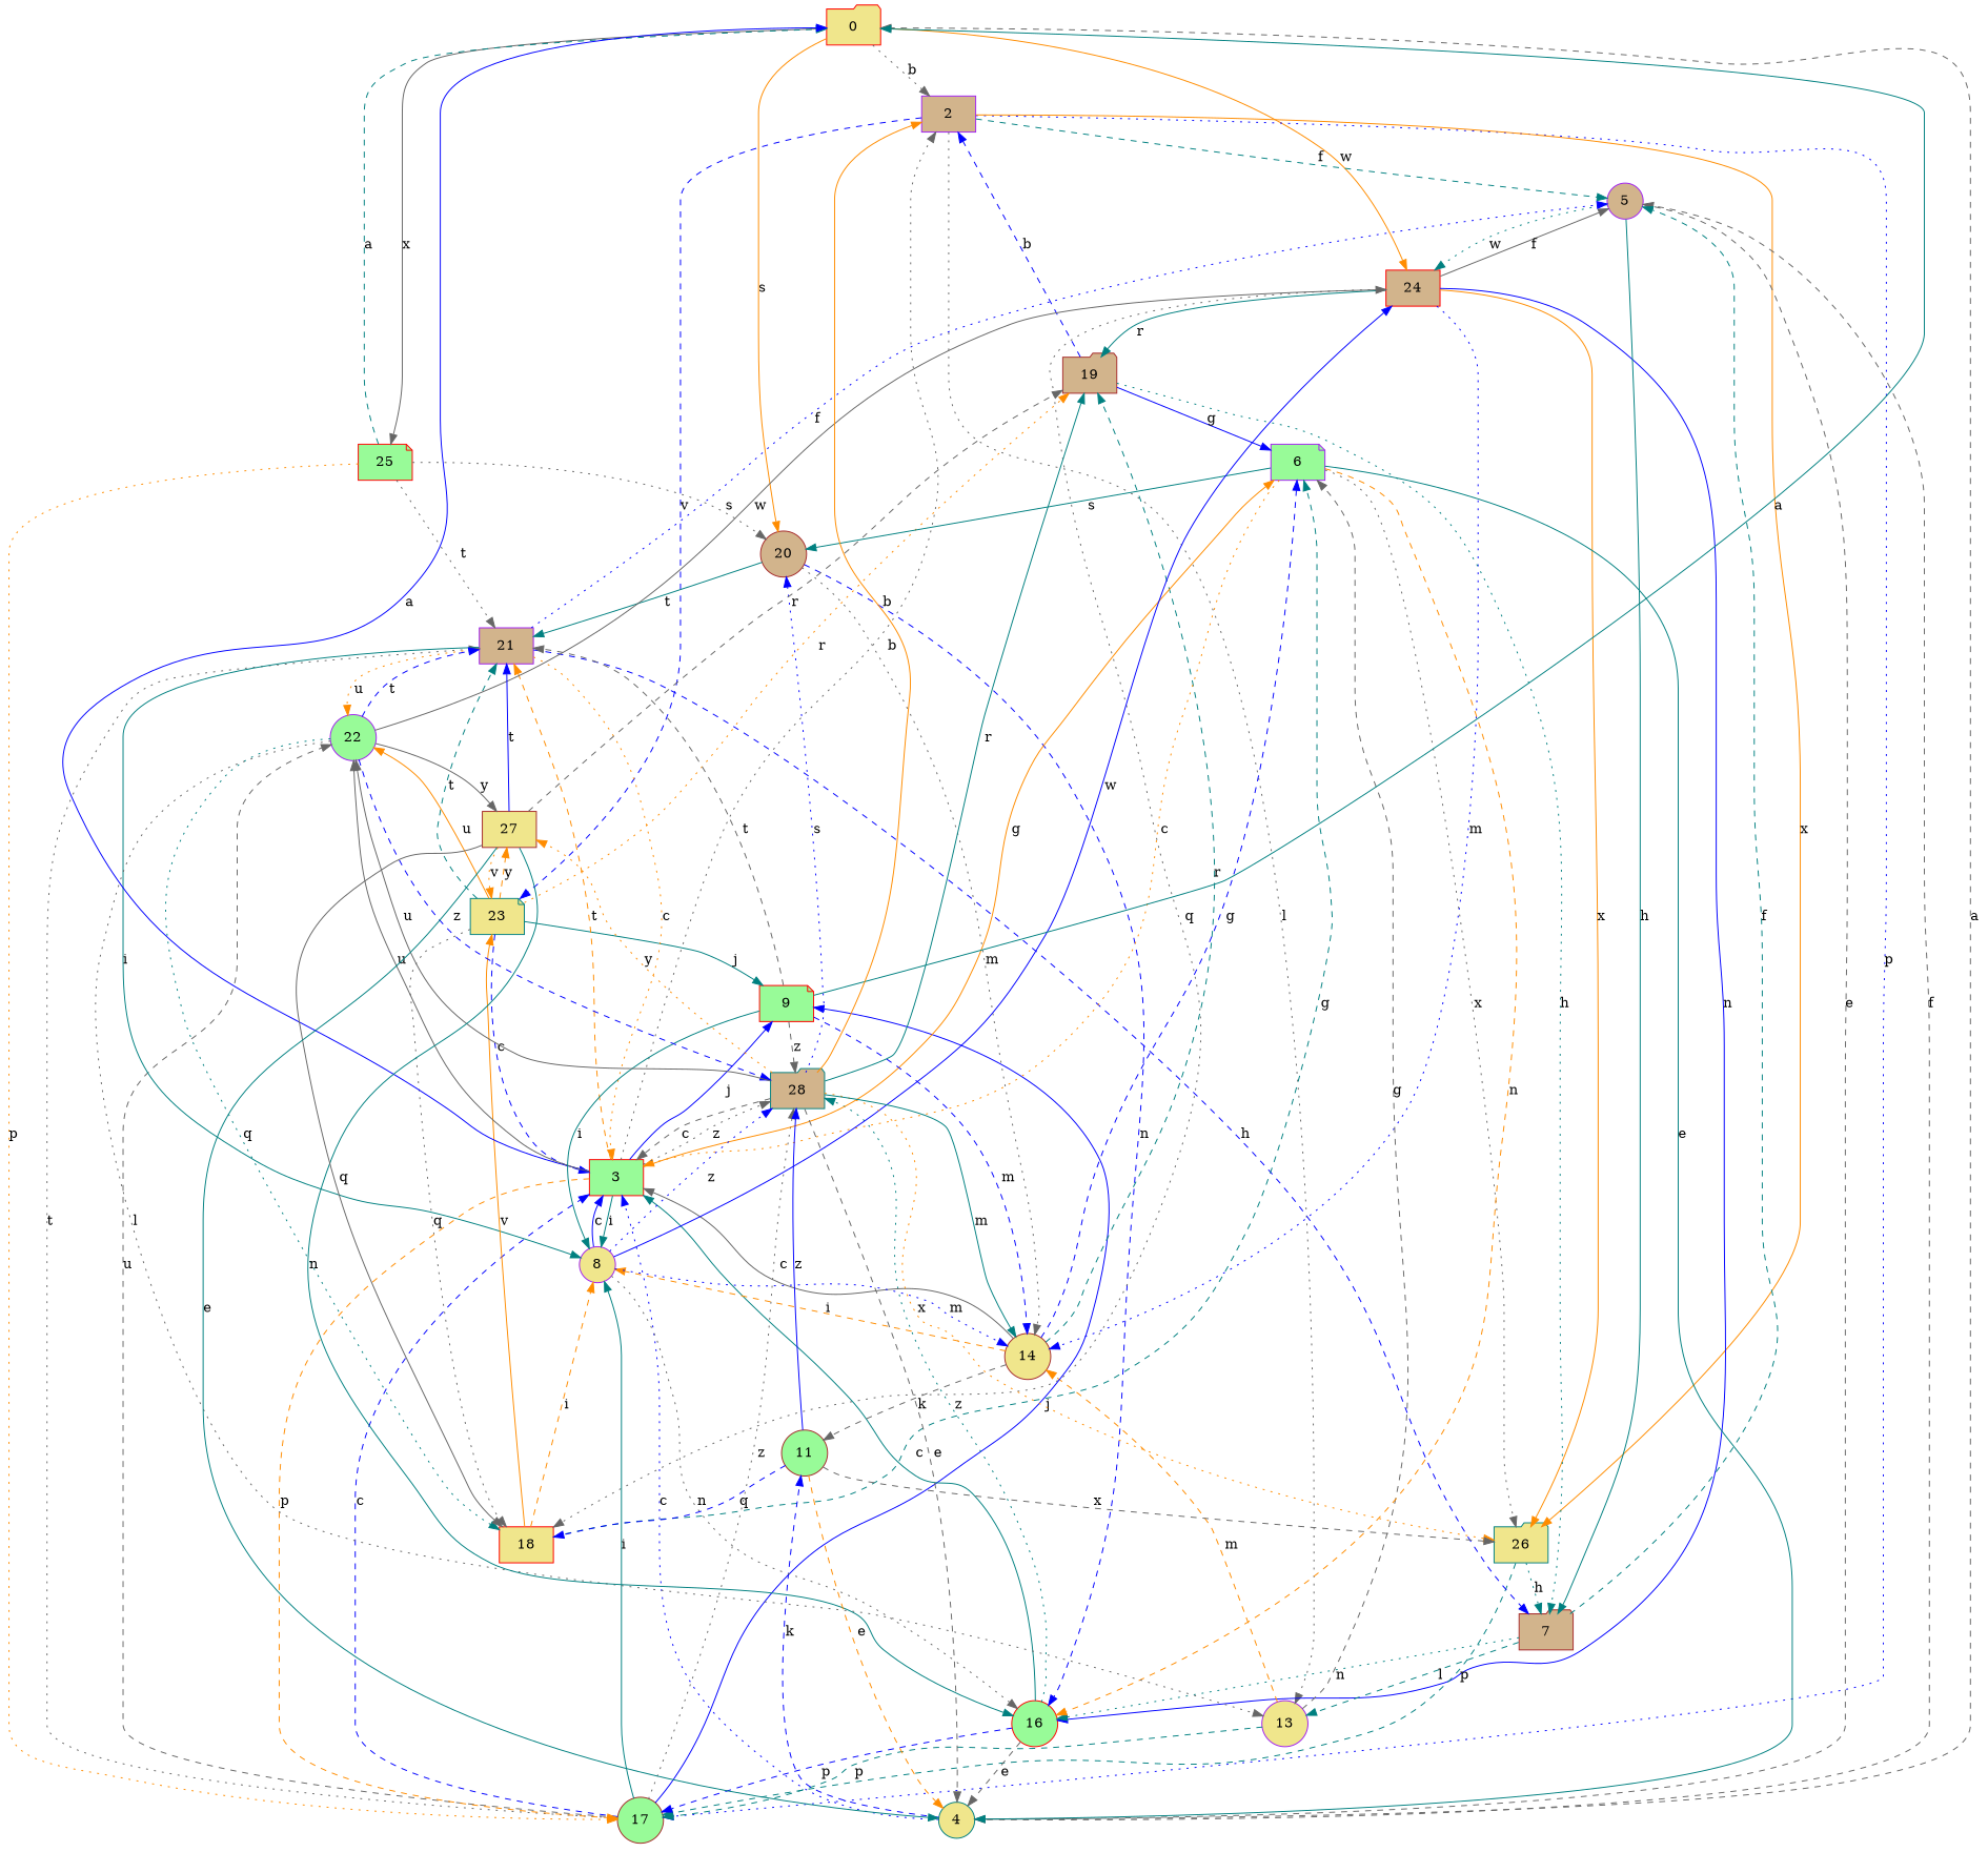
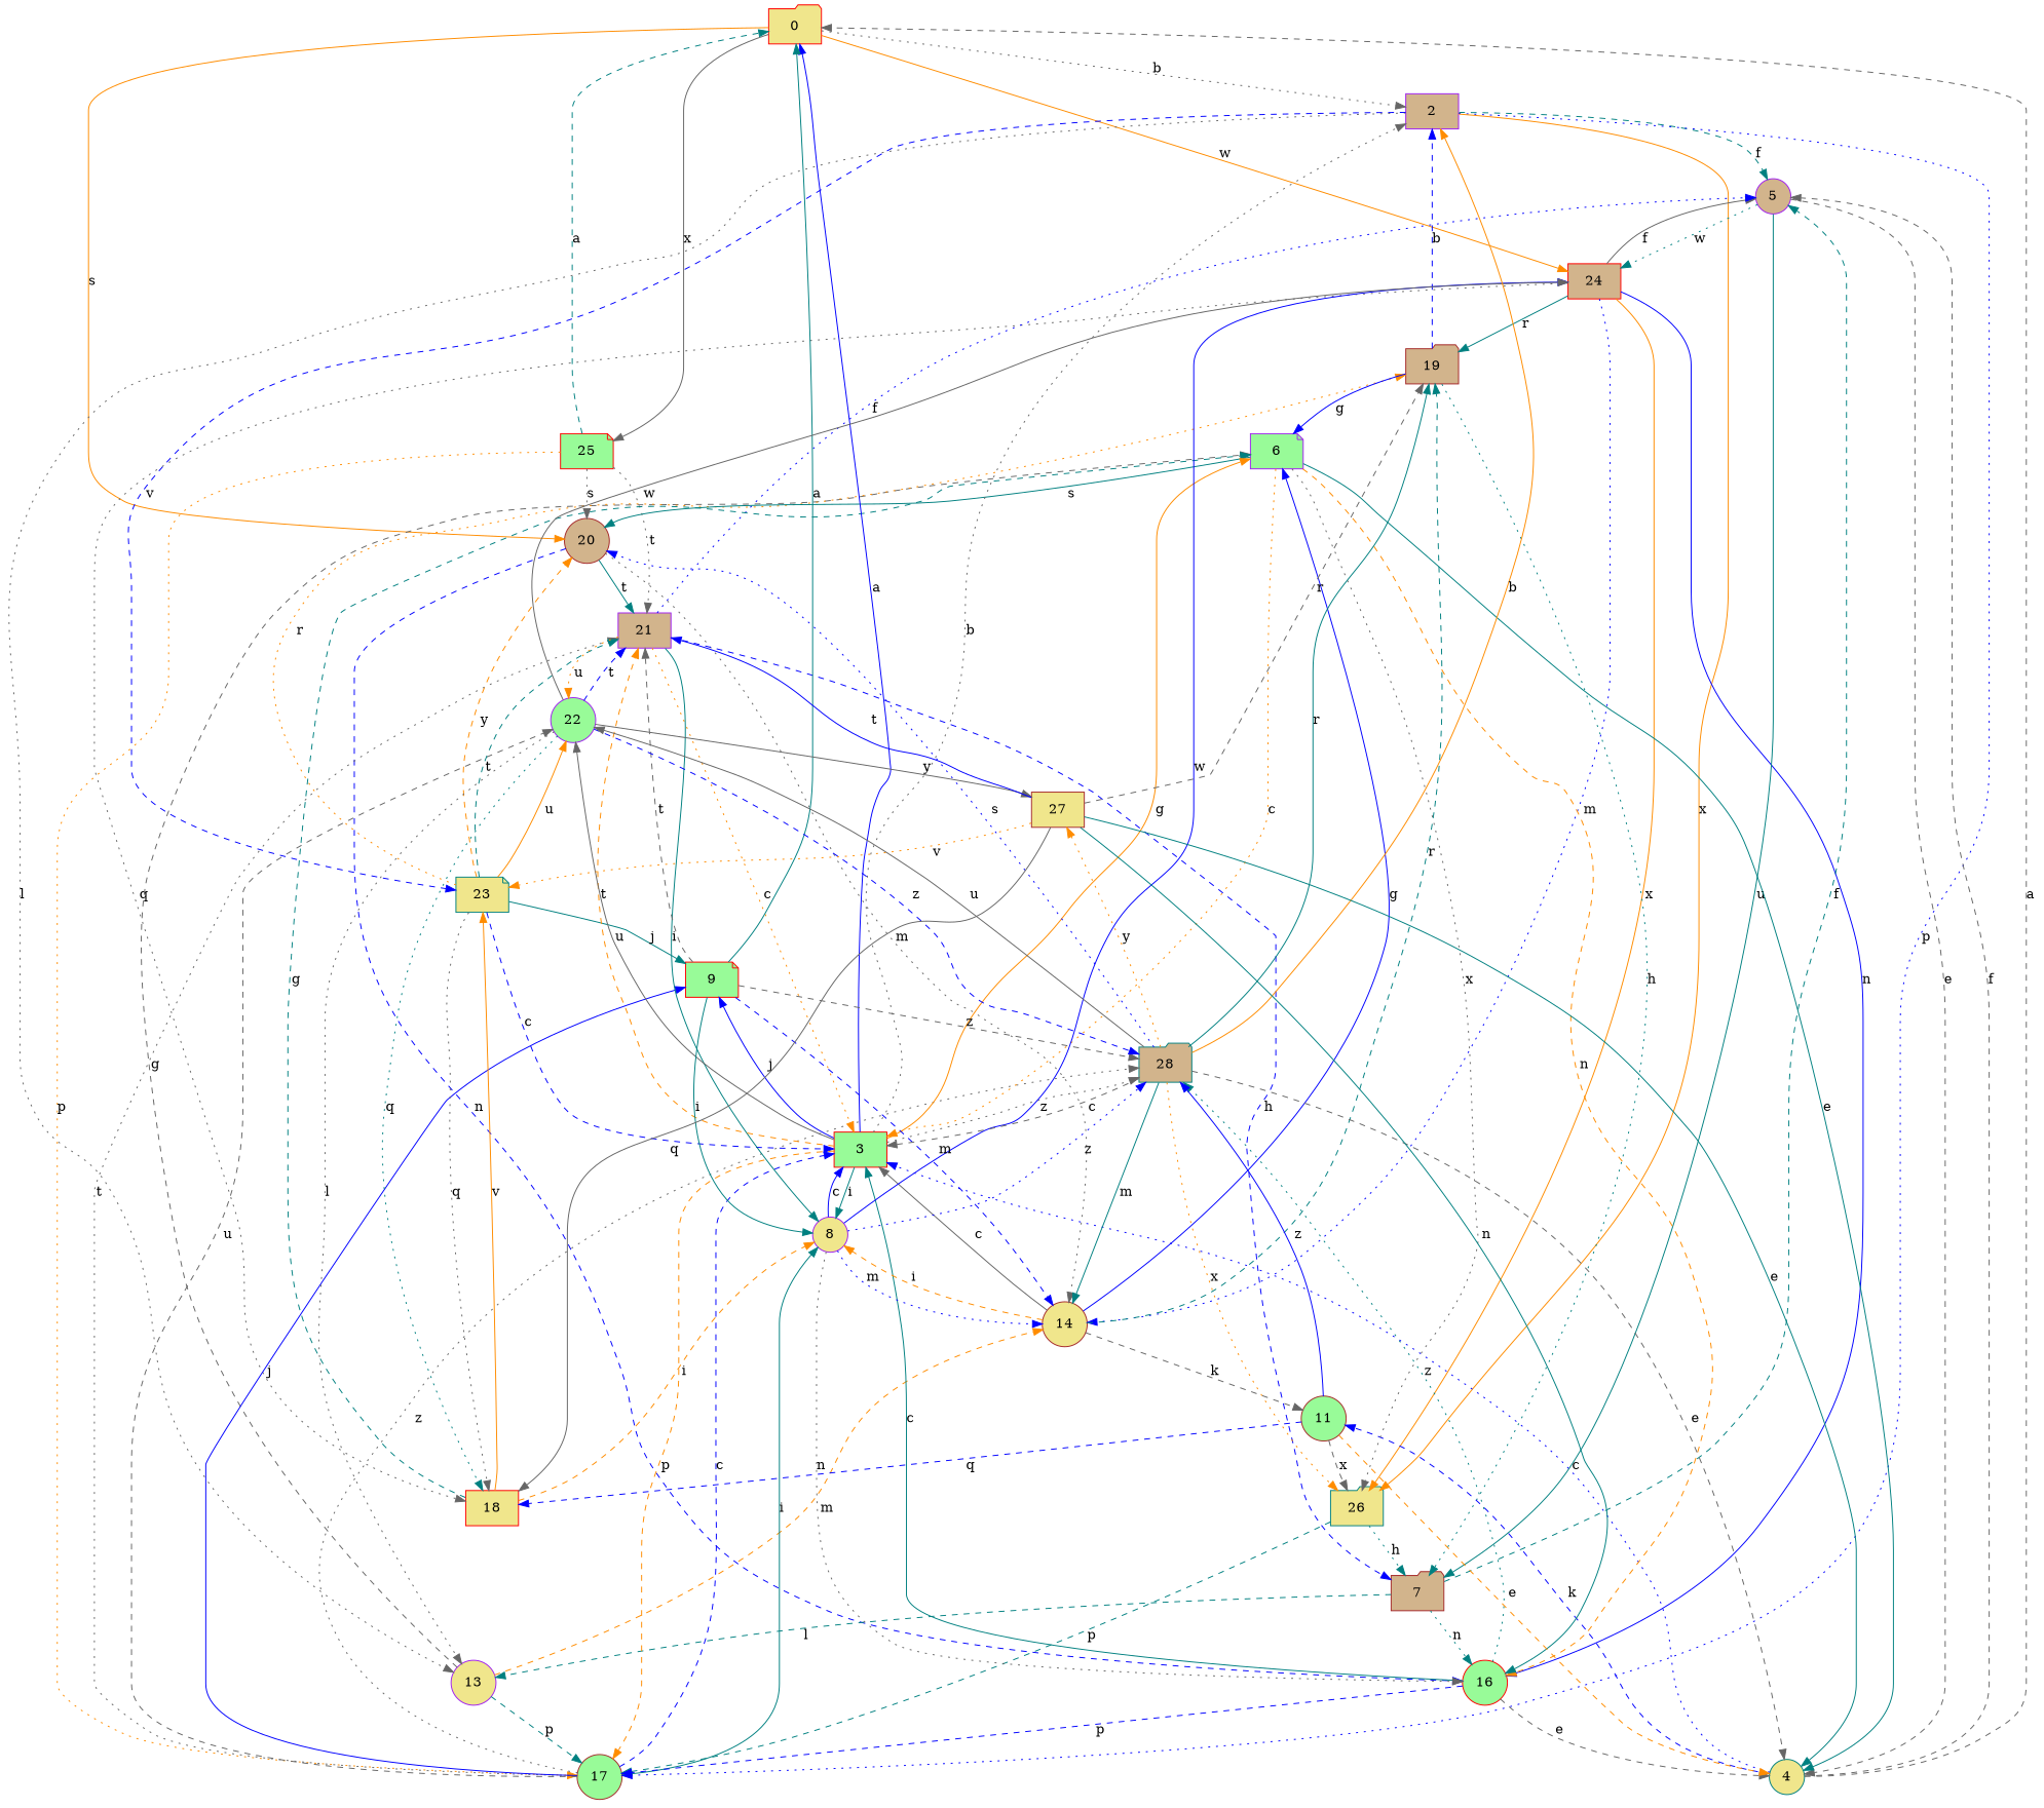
  strict digraph {
    node [color=red fillcolor=khaki shape=circle style=filled]
    edge [color=gray40 style=solid]
    0 [shape=folder]
    2 [color=purple fillcolor=tan shape=box]
    20 [color=brown fillcolor=tan]
    24 [fillcolor=tan shape=box]
    25 [fillcolor=palegreen shape=note]
    5 [color=purple fillcolor=tan]
    13 [color=purple]
    17 [color=brown fillcolor=palegreen]
    23 [color=teal shape=note]
    26 [color=teal shape=folder]
    21 [color=purple fillcolor=tan shape=box]
    16 [fillcolor=palegreen]
    14 [color=brown]
    18 [shape=box]
    19 [color=brown fillcolor=tan shape=folder]
    4 [color=teal]
    7 [color=brown fillcolor=tan shape=folder]
    6 [color=purple fillcolor=palegreen shape=note]
    3 [fillcolor=palegreen shape=box]
    8 [color=purple]
    9 [fillcolor=palegreen shape=note]
    22 [color=purple fillcolor=palegreen]
    28 [color=teal fillcolor=tan shape=folder]
    27 [color=brown shape=box]
    11 [color=brown fillcolor=palegreen]
    0 -> 2 [label=b style=dotted]
    0 -> 20 [color=darkorange label=s]
    0 -> 24 [color=darkorange label=w]
    0 -> 25 [label=x]
    2 -> 5 [color=teal label=f style=dashed]
    2 -> 13 [label=l style=dotted]
    2 -> 17 [color=blue label=p style=dotted]
    2 -> 23 [color=blue label=v style=dashed]
    2 -> 26 [color=darkorange label=x]
    20 -> 21 [color=teal label=t]
    20 -> 16 [color=blue label=n style=dashed]
    20 -> 14 [label=m style=dotted]
    24 -> 5 [label=f]
    24 -> 26 [color=darkorange label=x]
    24 -> 16 [color=blue label=n]
    24 -> 14 [color=blue label=m style=dotted]
    24 -> 18 [label=q style=dotted]
    24 -> 19 [color=teal label=r]
    25 -> 0 [color=teal label=a style=dashed]
    25 -> 20 [label=s style=dotted]
    25 -> 17 [color=darkorange label=p style=dotted]
    25 -> 21 [label=t style=dotted]
    5 -> 24 [color=teal label=w style=dotted]
    5 -> 4 [label=e style=dashed]
-   5 -> 7 [color=teal label=h]
+   5 -> 7 [color=teal label=u]
    13 -> 17 [color=teal label=p style=dashed]
    13 -> 14 [color=darkorange label=m style=dashed]
    13 -> 6 [label=g style=dashed]
    17 -> 21 [label=t style=dotted]
    17 -> 3 [color=blue label=c style=dashed]
    17 -> 8 [color=teal label=i]
    17 -> 9 [color=blue label=j]
    17 -> 22 [label=u style=dashed]
    17 -> 28 [label=z style=dotted]
    23 -> 21 [color=teal label=t style=dashed]
    23 -> 18 [label=q style=dotted]
    23 -> 19 [color=darkorange label=r style=dotted]
    23 -> 3 [color=blue label=c style=dashed]
    23 -> 9 [color=teal label=j]
    23 -> 22 [color=darkorange label=u]
-   23 -> 27 [color=darkorange label=y style=dashed]
+   23 -> 20 [color=darkorange label=y style=dashed]
    26 -> 17 [color=teal label=p style=dashed]
    26 -> 7 [color=teal label=h style=dotted]
    21 -> 5 [color=blue label=f style=dotted]
    21 -> 7 [color=blue label=h style=dashed]
    21 -> 3 [color=darkorange label=c style=dotted]
    21 -> 8 [color=teal label=i]
    21 -> 22 [color=darkorange label=u style=dotted]
    16 -> 17 [color=blue label=p style=dashed]
    16 -> 4 [label=e style=dashed]
    16 -> 3 [color=teal label=c]
    16 -> 28 [color=teal label=z style=dotted]
    14 -> 19 [color=teal label=r style=dashed]
-   14 -> 6 [color=blue label=g style=dashed]
+   14 -> 6 [color=blue label=g]
    14 -> 3 [label=c]
    14 -> 8 [color=darkorange label=i style=dashed]
    14 -> 11 [label=k style=dashed]
    18 -> 23 [color=darkorange label=v]
    18 -> 6 [color=teal label=g style=dashed]
    18 -> 8 [color=darkorange label=i style=dashed]
    19 -> 2 [color=blue label=b style=dashed]
    19 -> 7 [color=teal label=h style=dotted]
    19 -> 6 [color=blue label=g]
    4 -> 0 [label=a style=dashed]
    4 -> 5 [label=f style=dashed]
    4 -> 3 [color=blue label=c style=dotted]
    4 -> 11 [color=blue label=k style=dashed]
    7 -> 5 [color=teal label=f style=dashed]
    7 -> 13 [color=teal label=l style=dashed]
    7 -> 16 [color=teal label=n style=dotted]
    6 -> 20 [color=teal label=s]
    6 -> 26 [label=x style=dotted]
    6 -> 16 [color=darkorange label=n style=dashed]
    6 -> 4 [color=teal label=e]
    6 -> 3 [color=darkorange label=c style=dotted]
    3 -> 0 [color=blue label=a]
    3 -> 2 [label=b style=dotted]
    3 -> 17 [color=darkorange label=p style=dashed]
    3 -> 21 [color=darkorange label=t style=dashed]
    3 -> 6 [color=darkorange label=g]
    3 -> 8 [color=teal label=i]
    3 -> 9 [color=blue label=j]
    3 -> 22 [label=u]
    3 -> 28 [label=z style=dotted]
    8 -> 24 [color=blue label=w]
    8 -> 16 [label=n style=dotted]
    8 -> 14 [color=blue label=m style=dotted]
    8 -> 3 [color=blue label=c]
    8 -> 28 [color=blue label=z style=dotted]
    9 -> 0 [color=teal label=a]
    9 -> 21 [label=t style=dashed]
    9 -> 14 [color=blue label=m style=dashed]
    9 -> 8 [color=teal label=i]
    9 -> 28 [label=z style=dashed]
    22 -> 24 [label=w]
    22 -> 13 [label=l style=dotted]
    22 -> 21 [color=blue label=t style=dashed]
    22 -> 18 [color=teal label=q style=dotted]
    22 -> 28 [color=blue label=z style=dashed]
    22 -> 27 [label=y]
    28 -> 2 [color=darkorange label=b]
    28 -> 20 [color=blue label=s style=dotted]
    28 -> 26 [color=darkorange label=x style=dotted]
    28 -> 14 [color=teal label=m]
    28 -> 19 [color=teal label=r]
    28 -> 4 [label=e style=dashed]
    28 -> 3 [label=c style=dashed]
    28 -> 22 [label=u]
    28 -> 27 [color=darkorange label=y style=dotted]
    27 -> 23 [color=darkorange label=v style=dotted]
    27 -> 21 [color=blue label=t]
    27 -> 16 [color=teal label=n]
    27 -> 18 [label=q]
    27 -> 19 [label=r style=dashed]
    27 -> 4 [color=teal label=e]
    11 -> 26 [label=x style=dashed]
    11 -> 18 [color=blue label=q style=dashed]
    11 -> 4 [color=darkorange label=e style=dashed]
    11 -> 28 [color=blue label=z]
  }
